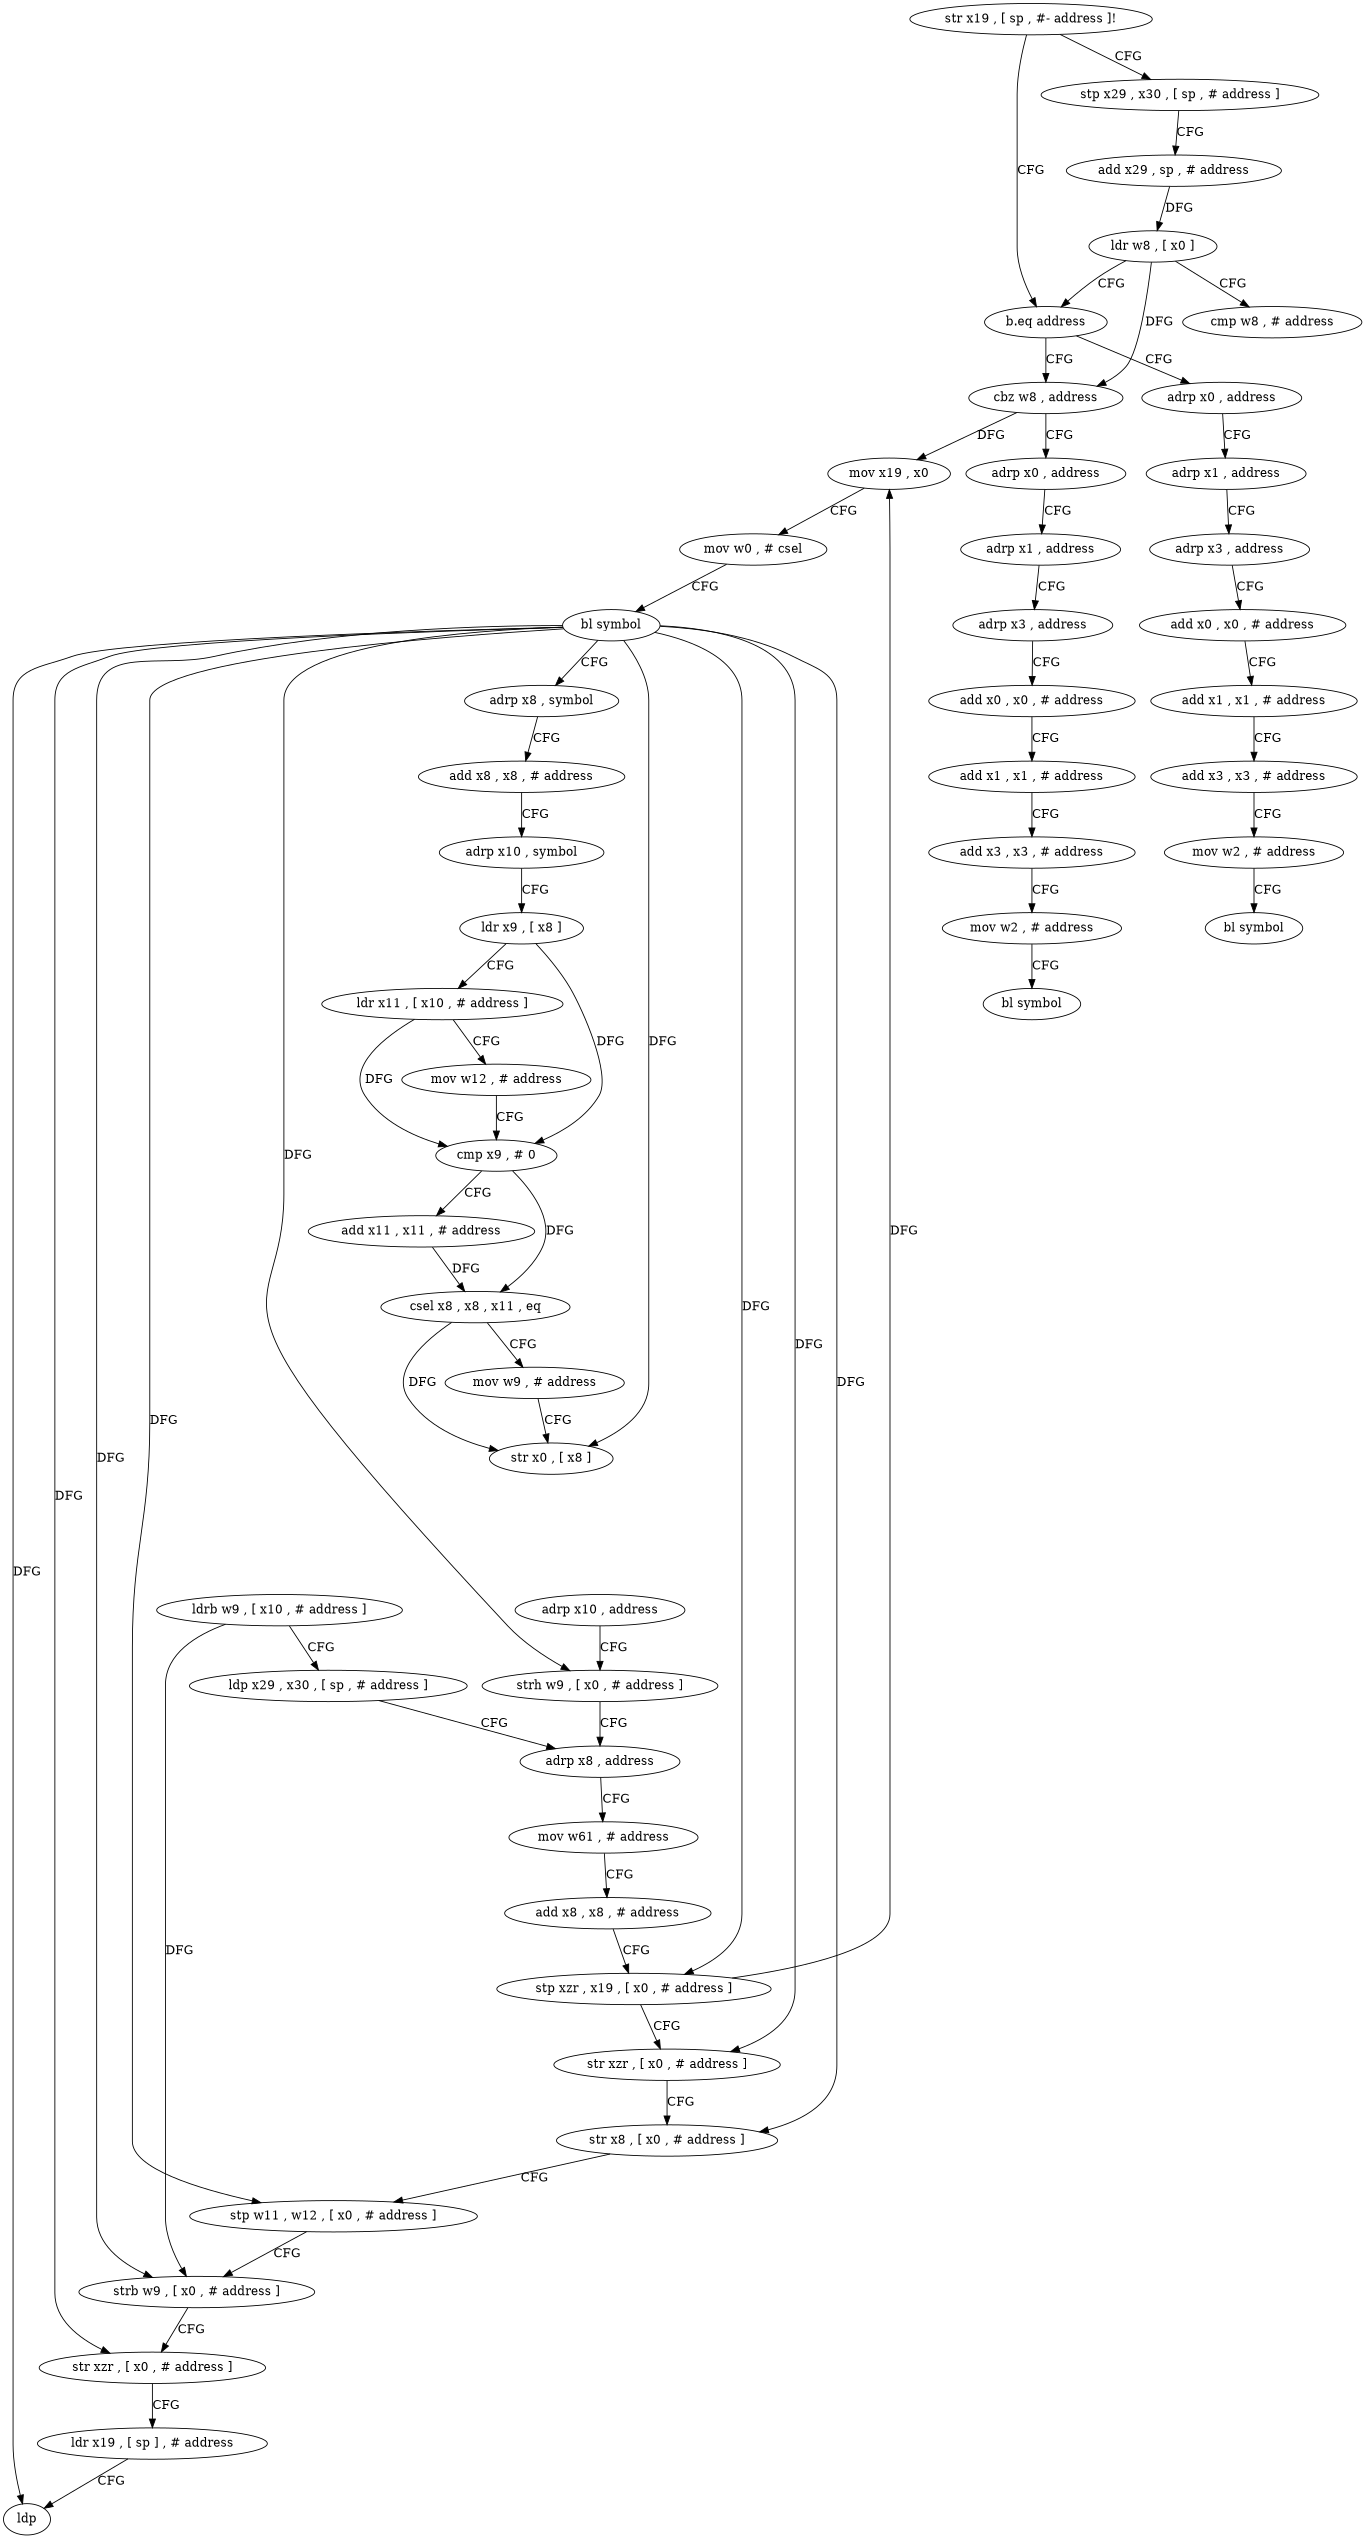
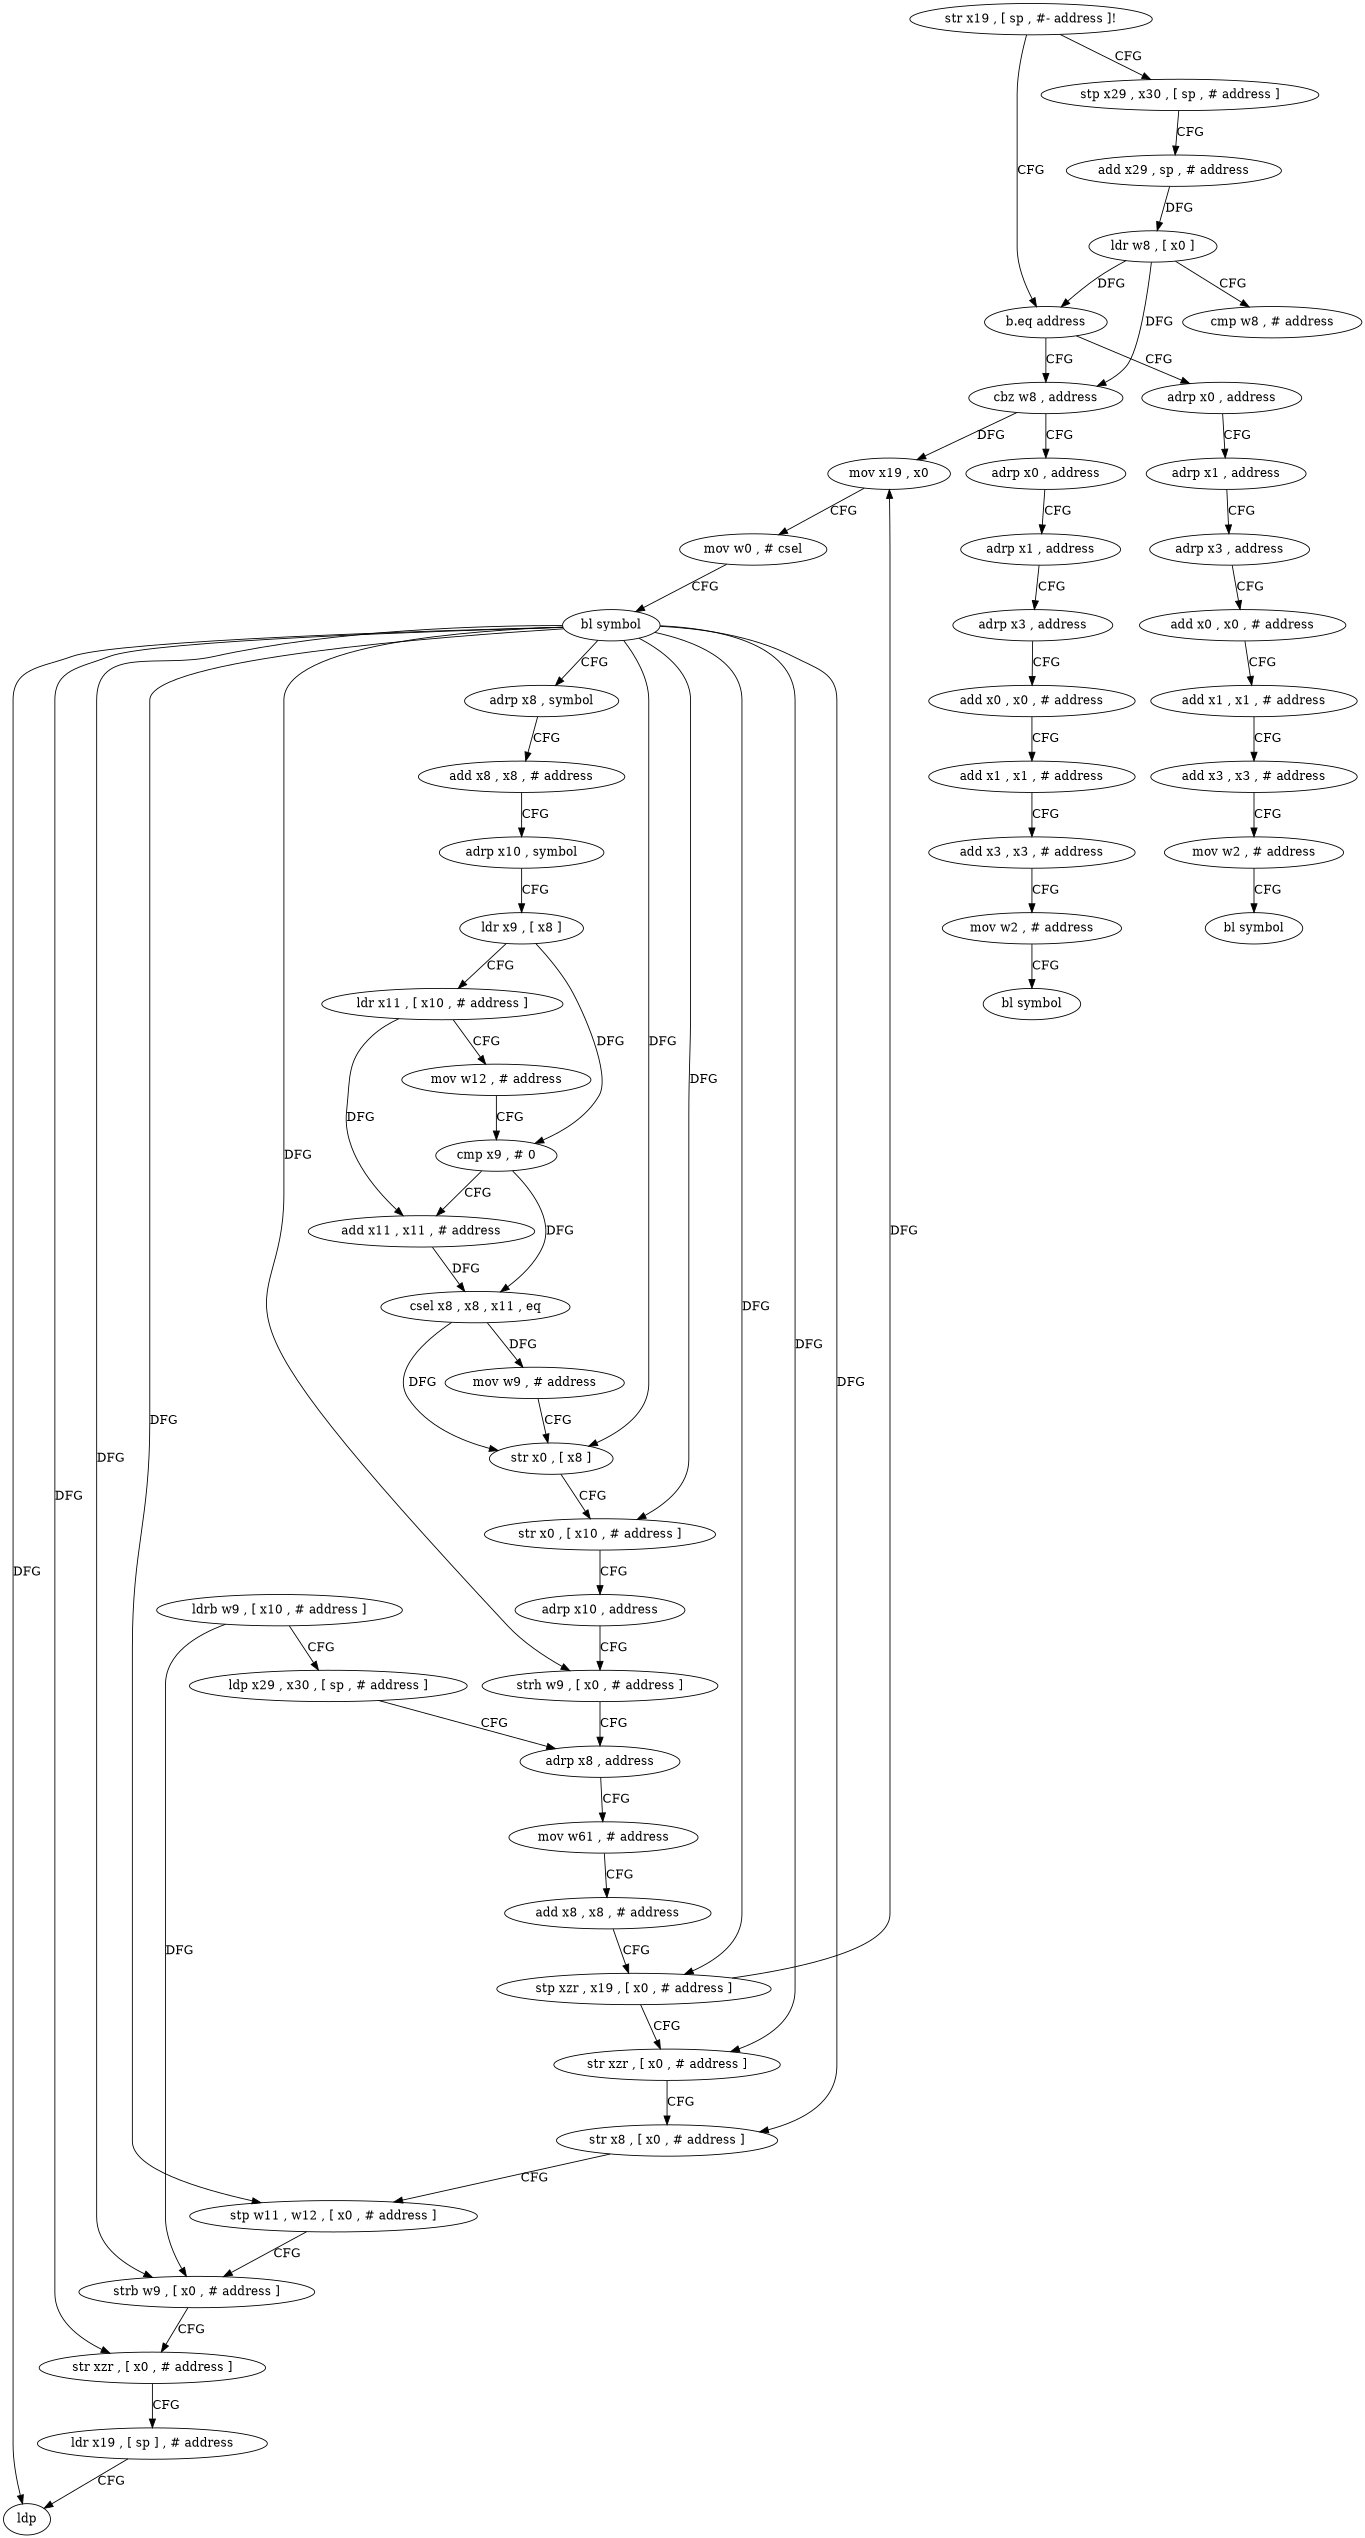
  digraph {
    n1 [label="str x19 , [ sp , #- address ]!"]
    n2 [label="stp x29 , x30 , [ sp , # address ]"]
    n3 [label="b.eq address"]
    n4 [label="add x29 , sp , # address"]
    n5 [label="ldr w8 , [ x0 ]"]
    n6 [label="cmp w8 , # address"]
    n7 [label="cbz w8 , address"]
    n8 [label="adrp x0 , address"]
    n9 [label="adrp x0 , address"]
    n10 [label="mov x19 , x0"]
    n11 [label="adrp x1 , address"]
    n12 [label="adrp x3 , address"]
    n13 [label="adrp x1 , address"]
    n14 [label="mov w0 , # csel"]
    n15 [label="add x0 , x0 , # address"]
    n16 [label="add x1 , x1 , # address"]
    n17 [label="add x3 , x3 , # address"]
    n18 [label="mov w2 , # address"]
    n19 [label="bl symbol"]
    n20 [label="adrp x3 , address"]
    n21 [label="bl symbol"]
    n22 [label="stp xzr , x19 , [ x0 , # address ]"]
    n23 [label="str xzr , [ x0 , # address ]"]
    n24 [label="add x0 , x0 , # address"]
    n25 [label="add x1 , x1 , # address"]
    n26 [label="add x3 , x3 , # address"]
    n27 [label="mov w2 , # address"]
    n28 [label="bl symbol"]
    n29 [label="adrp x8 , symbol"]
    n30 [label="str x0 , [ x8 ]"]
+   n31 [label="str x0 , [ x10 , # address ]"]
    n32 [label="strh w9 , [ x0 , # address ]"]
    n33 [label="str x8 , [ x0 , # address ]"]
    n34 [label="stp w11 , w12 , [ x0 , # address ]"]
    n35 [label="strb w9 , [ x0 , # address ]"]
    n36 [label="str xzr , [ x0 , # address ]"]
    n37 [label=ldp]
    n38 [label="add x8 , x8 , # address"]
    n39 [label="adrp x10 , address"]
    n40 [label="adrp x8 , address"]
    n41 [label="ldr x19 , [ sp ] , # address"]
    n42 [label="adrp x10 , symbol"]
    n43 [label="ldr x9 , [ x8 ]"]
    n44 [label="ldr x11 , [ x10 , # address ]"]
    n45 [label="cmp x9 , # 0"]
    n46 [label="mov w12 , # address"]
    n47 [label="add x11 , x11 , # address"]
    n48 [label="csel x8 , x8 , x11 , eq"]
    n49 [label="mov w9 , # address"]
    n50 [label="ldrb w9 , [ x10 , # address ]"]
    n51 [label="ldp x29 , x30 , [ sp , # address ]"]
    n52 [label="mov w61 , # address"]
    n53 [label="add x8 , x8 , # address"]
    n1 -> n2 [label=CFG]
    n1 -> n3 [label=CFG]
    n2 -> n4 [label=CFG]
    n3 -> n7 [label=CFG]
    n3 -> n8 [label=CFG]
    n4 -> n5 [label=DFG]
-   n5 -> n3 [label=CFG]
+   n5 -> n3 [label=DFG]
    n5 -> n6 [label=CFG]
    n5 -> n7 [label=DFG]
    n7 -> n9 [label=CFG]
    n7 -> n10 [label=DFG]
    n8 -> n11 [label=CFG]
    n9 -> n13 [label=CFG]
    n10 -> n14 [label=CFG]
    n11 -> n12 [label=CFG]
    n12 -> n15 [label=CFG]
    n13 -> n20 [label=CFG]
    n14 -> n21 [label=CFG]
    n15 -> n16 [label=CFG]
    n16 -> n17 [label=CFG]
    n17 -> n18 [label=CFG]
    n18 -> n19 [label=CFG]
    n20 -> n24 [label=CFG]
    n21 -> n22 [label=DFG]
    n21 -> n23 [label=DFG]
    n21 -> n29 [label=CFG]
    n21 -> n30 [label=DFG]
+   n21 -> n31 [label=DFG]
    n21 -> n32 [label=DFG]
    n21 -> n33 [label=DFG]
    n21 -> n34 [label=DFG]
    n21 -> n35 [label=DFG]
    n21 -> n36 [label=DFG]
    n21 -> n37 [label=DFG]
    n22 -> n10 [label=DFG]
    n22 -> n23 [label=CFG]
    n23 -> n33 [label=CFG]
    n24 -> n25 [label=CFG]
    n25 -> n26 [label=CFG]
    n26 -> n27 [label=CFG]
    n27 -> n28 [label=CFG]
    n29 -> n38 [label=CFG]
+   n30 -> n31 [label=CFG]
+   n31 -> n39 [label=CFG]
    n32 -> n40 [label=CFG]
    n33 -> n34 [label=CFG]
    n34 -> n35 [label=CFG]
    n35 -> n36 [label=CFG]
    n36 -> n41 [label=CFG]
    n38 -> n42 [label=CFG]
    n39 -> n32 [label=CFG]
    n40 -> n52 [label=CFG]
    n41 -> n37 [label=CFG]
    n42 -> n43 [label=CFG]
    n43 -> n44 [label=CFG]
    n43 -> n45 [label=DFG]
    n44 -> n46 [label=CFG]
-   n44 -> n45 [label=DFG]
+   n44 -> n47 [label=DFG]
    n45 -> n47 [label=CFG]
    n45 -> n48 [label=DFG]
    n46 -> n45 [label=CFG]
    n47 -> n48 [label=DFG]
    n48 -> n30 [label=DFG]
-   n48 -> n49 [label=CFG]
+   n48 -> n49 [label=DFG]
    n49 -> n30 [label=CFG]
    n50 -> n35 [label=DFG]
    n50 -> n51 [label=CFG]
    n51 -> n40 [label=CFG]
    n52 -> n53 [label=CFG]
    n53 -> n22 [label=CFG]
  }
